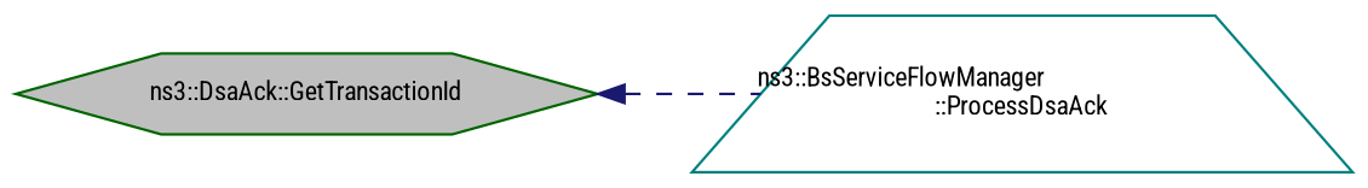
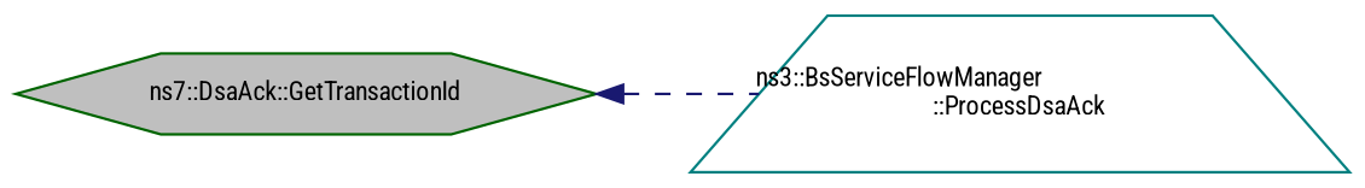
  digraph {
    rankdir=LR
    fontname="Roboto Condensed"
    node [fontname="Roboto Condensed" fontsize=10 style=filled]
-   n1 [color=darkgreen fillcolor=grey75 fontcolor=black height=0.2 label="ns3::DsaAck::GetTransactionId" shape=hexagon width=0.4]
+   n1 [color=darkgreen fillcolor=grey75 fontcolor=black height=0.2 label="ns7::DsaAck::GetTransactionId" shape=hexagon width=0.4]
    n2 [color=teal fillcolor=white height=0.2 label="ns3::BsServiceFlowManager\l::ProcessDsaAck" shape=trapezium width=0.4]
    n1 -> n2 [color=midnightblue dir=back fontname="Roboto Condensed" fontsize=10 labelfontname=Helvetica labelfontsize=10 style=dashed]
  }
